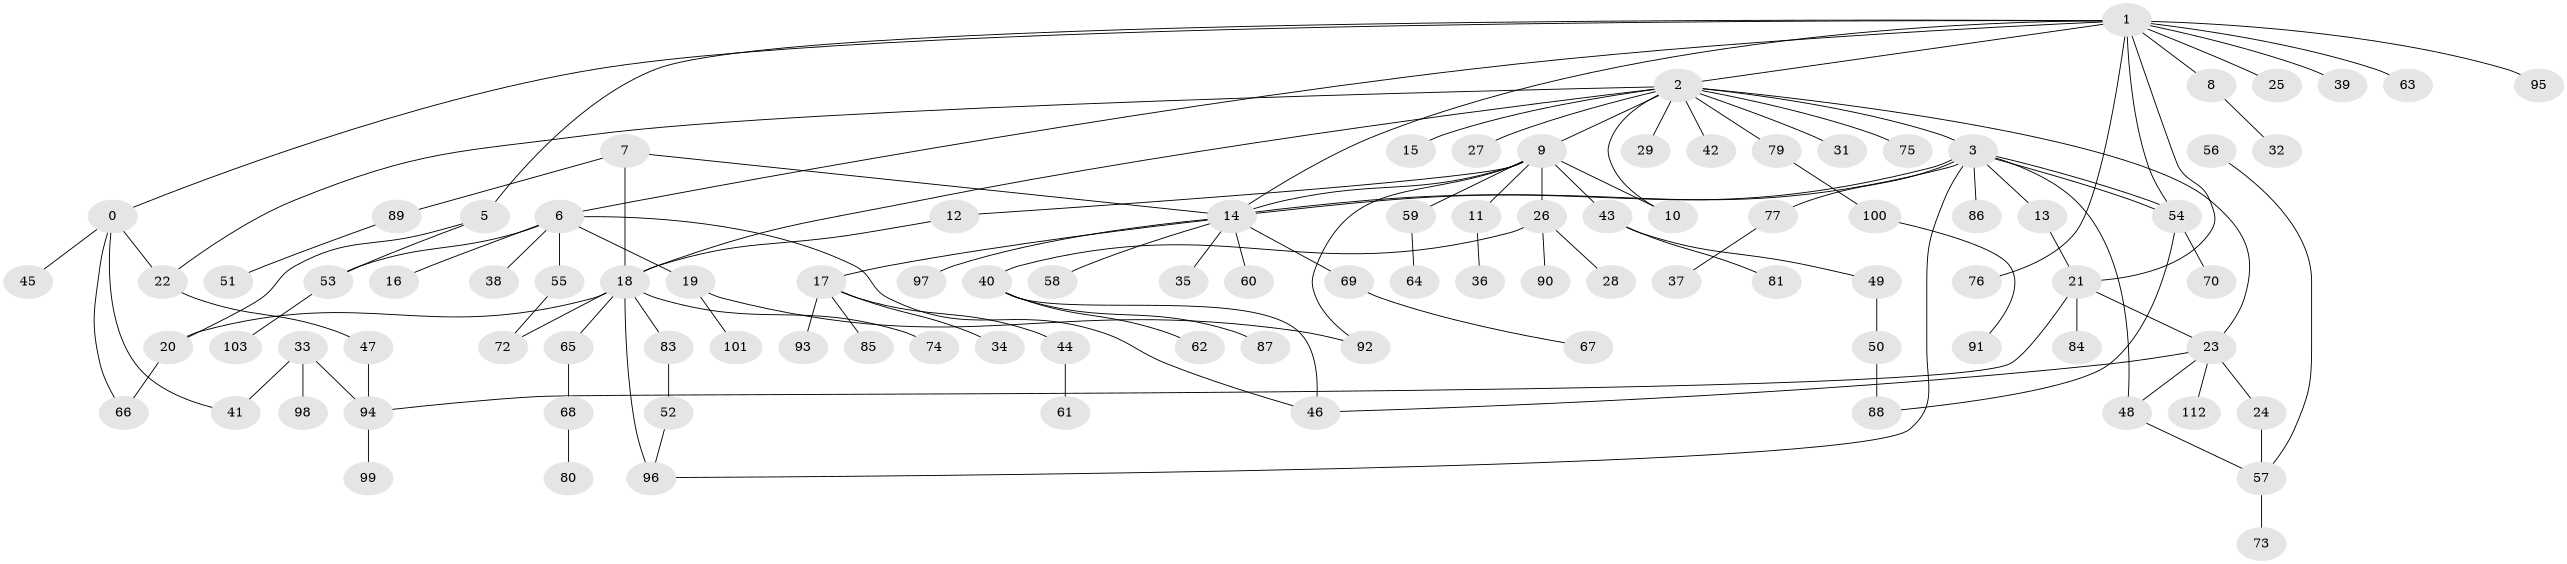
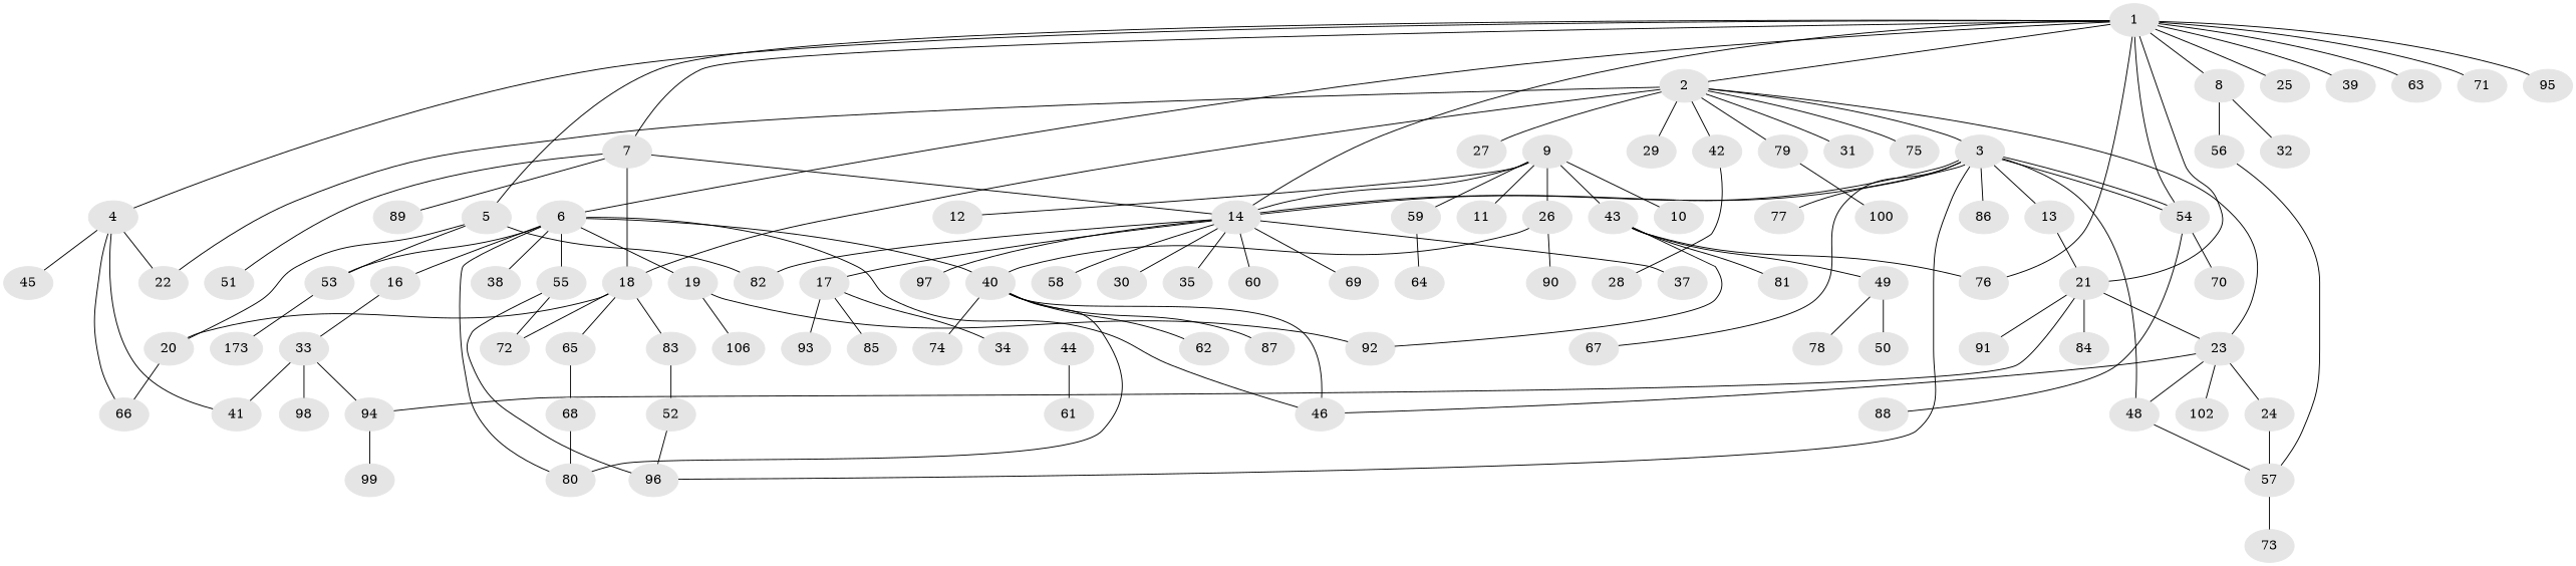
  graph {
    node [color=gray90 style=filled]
    1
    2
-   4 [label=0]
+   4
    5
    6
    7
    8
    14
    21
    25
    39
    54
    63
+   71
    76
    95
    3
    9
    10
-   15
    18
    22
    23
    27
    29
    31
    42
    75
    79
    41
    45
    66
    20
    53
+   82
    16
    19
    38
    40
    46
    55
    80
    51
    89
    32
    56
    58
    17
+   30
    35
    37
    60
    69
    97
    84
    91
    94
    88
    70
    13
    48
    67
    77
    86
    96
    11
    12
    26
    43
    59
    92
    65
    72
    74
    83
-   47
    24
-   102 [label=112]
+   102
    100
    57
-   103
+   103 [label=173]
    33
-   101
+   101 [label=106]
    62
    87
-   36
    28
    90
    49
    81
    64
    34
    44
    85
    93
    98
    61
    68
    52
    99
    73
    50
+   78
    1 -- 2
    1 -- 4
    1 -- 5
    1 -- 6
+   1 -- 7
    1 -- 8
    1 -- 14
    1 -- 21
    1 -- 25
    1 -- 39
    1 -- 54
    1 -- 63
+   1 -- 71
    1 -- 76
    1 -- 95
    2 -- 3
-   2 -- 9
-   2 -- 10
-   2 -- 15
    2 -- 18
    2 -- 22
    2 -- 23
    2 -- 27
    2 -- 29
    2 -- 31
    2 -- 42
    2 -- 75
    2 -- 79
    4 -- 22
    4 -- 41
    4 -- 45
    4 -- 66
    5 -- 20
    5 -- 53
+   5 -- 82
    6 -- 53
    6 -- 16
    6 -- 19
    6 -- 38
+   6 -- 40
    6 -- 46
    6 -- 55
+   6 -- 80
    7 -- 14
    7 -- 18
-   89 -- 51
+   7 -- 51
    7 -- 89
    8 -- 32
+   8 -- 56
+   14 -- 82
    14 -- 58
    14 -- 17
+   14 -- 30
    14 -- 35
-   77 -- 37
+   14 -- 37
    14 -- 60
    14 -- 69
    14 -- 97
    21 -- 23
    21 -- 84
-   100 -- 91
+   21 -- 91
    21 -- 94
    54 -- 88
    54 -- 70
    3 -- 14
    3 -- 14
    3 -- 54
    3 -- 54
    3 -- 13
    3 -- 48
-   69 -- 67
+   3 -- 67
    3 -- 77
    3 -- 86
    3 -- 96
    9 -- 14
    9 -- 10
    9 -- 11
    9 -- 12
    9 -- 26
    9 -- 43
    9 -- 59
-   9 -- 92
+   43 -- 92
    18 -- 20
-   18 -- 96
+   55 -- 96
    18 -- 65
    18 -- 72
-   18 -- 74
+   40 -- 74
    18 -- 83
-   22 -- 47
    23 -- 46
    23 -- 48
    23 -- 24
    23 -- 102
    79 -- 100
    20 -- 66
    53 -- 103
+   16 -- 33
    19 -- 92
    19 -- 101
    40 -- 46
+   40 -- 80
    40 -- 62
    40 -- 87
    55 -- 72
    56 -- 57
    17 -- 34
-   17 -- 44
    17 -- 85
    17 -- 93
    94 -- 99
    13 -- 21
    48 -- 57
-   11 -- 36
-   12 -- 18
    26 -- 40
-   26 -- 28
+   42 -- 28
    26 -- 90
+   43 -- 76
    43 -- 49
    43 -- 81
    59 -- 64
    65 -- 68
    83 -- 52
-   47 -- 94
    24 -- 57
    57 -- 73
    33 -- 41
    33 -- 94
    33 -- 98
    49 -- 50
+   49 -- 78
    44 -- 61
    68 -- 80
    52 -- 96
-   50 -- 88
  }
